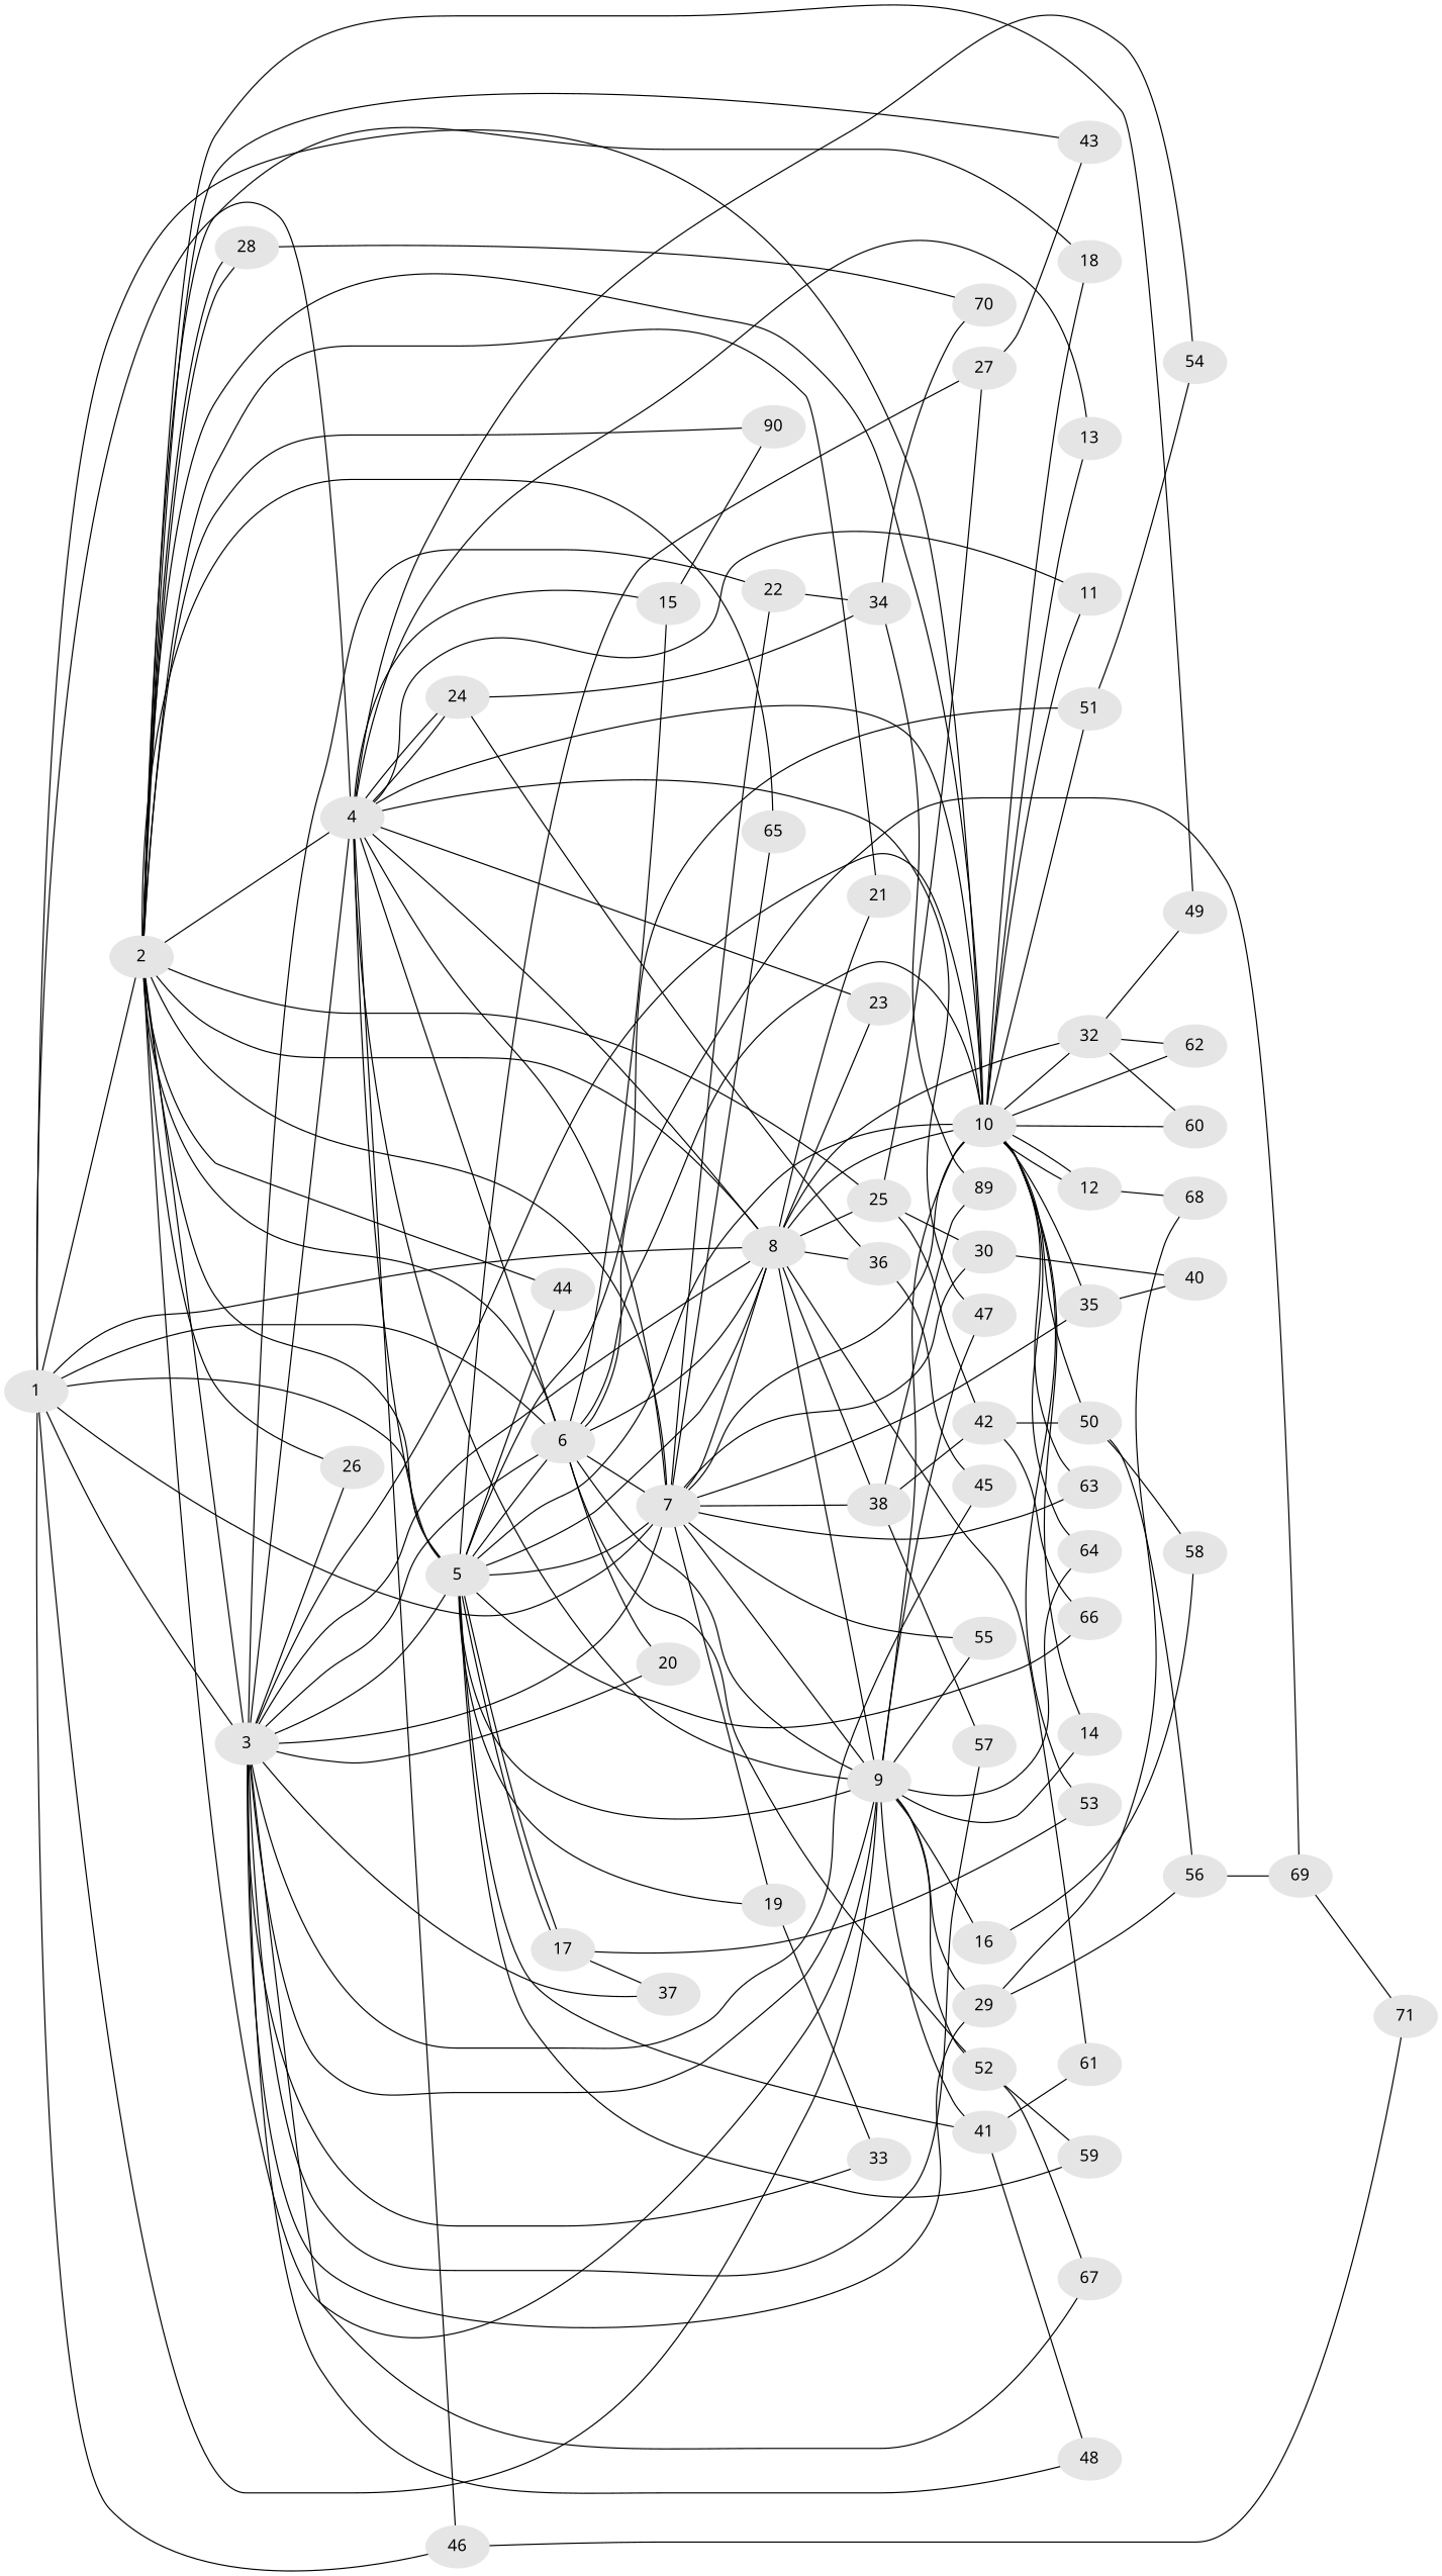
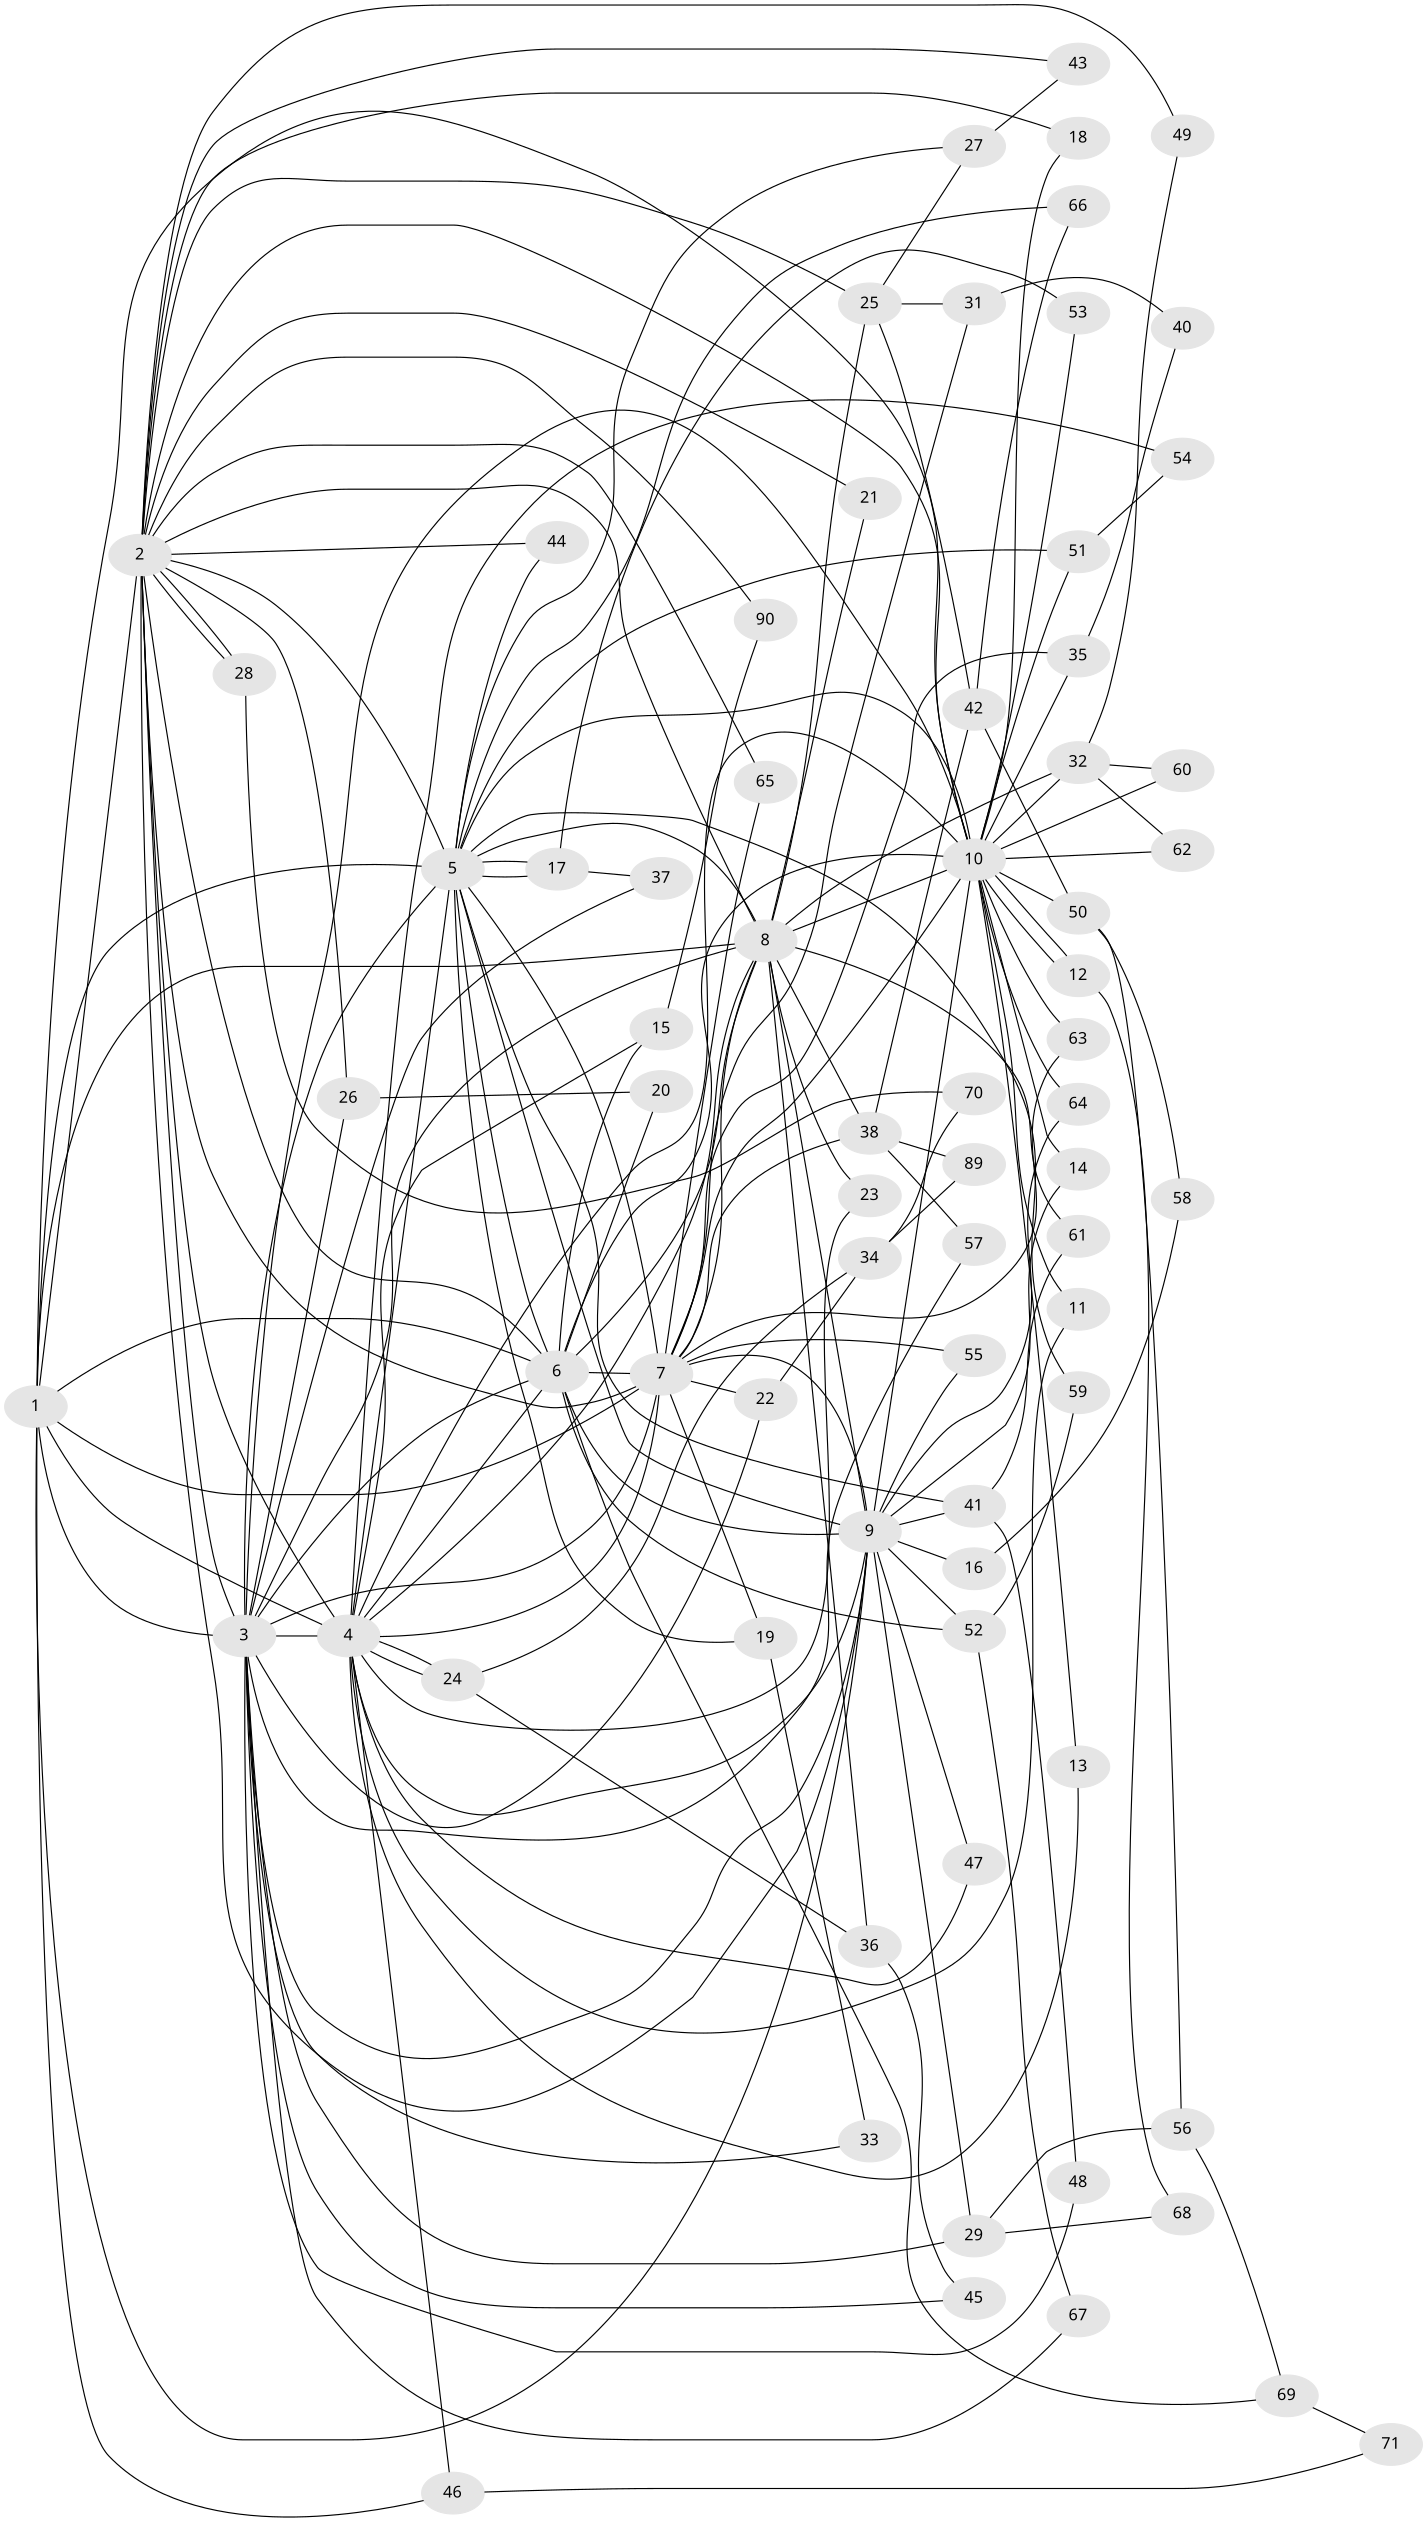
  graph {
    fontname="Noto Sans"
    rankdir=LR
    node [color=gray90 fontname="Noto Sans" style=filled]
    edge [fontname="Noto Sans"]
    1
    2
    3
    4
    5
    6
    7
    8
    9
    10
    46
    18
    21
    25
    26
    28
    n17 [label=90]
    43
    44
    49
    65
    20
    22
    29
    33
    37
    45
    48
    57
    67
    11
    13
    15
    23
    24
    47
    54
    17
    19
    27
    41
    51
    59
    66
    52
    69
-   31 [label=30]
+   31
    35
    38
    55
    63
    32
    36
    61
    16
    14
    64
    12
    50
    53
    60
    62
    71
    42
    70
    34
    68
    56
    58
    40
    n71 [label=89]
    1 -- 2
    1 -- 3
    1 -- 4
    1 -- 5
    1 -- 6
    1 -- 7
    1 -- 8
    1 -- 9
    1 -- 10
    1 -- 46
    2 -- 3
    2 -- 4
    2 -- 5
    2 -- 6
    2 -- 7
    2 -- 8
    2 -- 9
    2 -- 10
    2 -- 18
    2 -- 21
    2 -- 25
    2 -- 26
    2 -- 28
    2 -- 28
    2 -- n17
    2 -- 43
    2 -- 44
    2 -- 49
    2 -- 65
    3 -- 4
    3 -- 5
    3 -- 6
    3 -- 7
    3 -- 8
    3 -- 9
    3 -- 10
    3 -- 26
-   3 -- 20
+   26 -- 20
    3 -- 22
    3 -- 29
    3 -- 33
    3 -- 37
    3 -- 45
    3 -- 48
    3 -- 57
    3 -- 67
    4 -- 5
    4 -- 6
    4 -- 7
    4 -- 8
    4 -- 9
    4 -- 10
    4 -- 46
    4 -- 11
    4 -- 13
    4 -- 15
    4 -- 23
    4 -- 24
    4 -- 24
    4 -- 47
    4 -- 54
    5 -- 6
    5 -- 7
    5 -- 8
    5 -- 9
    5 -- 10
    5 -- 44
    5 -- 17
    5 -- 17
    5 -- 19
    5 -- 27
    5 -- 41
    5 -- 51
    5 -- 59
    5 -- 66
    6 -- 7
    6 -- 8
    6 -- 9
    6 -- 10
    6 -- 20
    6 -- 15
    6 -- 52
    6 -- 69
    7 -- 8
    7 -- 9
    7 -- 10
    7 -- 65
    7 -- 22
    7 -- 19
    7 -- 31
    7 -- 35
    7 -- 38
    7 -- 55
    7 -- 63
    8 -- 9
    8 -- 10
    8 -- 21
    8 -- 25
    8 -- 23
    8 -- 38
    8 -- 32
    8 -- 36
    8 -- 61
    9 -- 10
    9 -- 29
    9 -- 47
    9 -- 41
    9 -- 52
    9 -- 55
    9 -- 16
    9 -- 14
    9 -- 64
    10 -- 18
    10 -- 11
    10 -- 13
    10 -- 51
    10 -- 35
    10 -- 63
    10 -- 32
    10 -- 14
    10 -- 64
    10 -- 12
    10 -- 12
    10 -- 50
    10 -- 53
    10 -- 60
    10 -- 62
    46 -- 71
    25 -- 27
    25 -- 31
    25 -- 42
    28 -- 70
    22 -- 34
    29 -- 68
    29 -- 56
    15 -- n17
    24 -- 36
    24 -- 34
    17 -- 37
    17 -- 53
    19 -- 33
    27 -- 43
    41 -- 48
    41 -- 61
    51 -- 54
    52 -- 67
    52 -- 59
    69 -- 71
    31 -- 40
    35 -- 40
    38 -- 57
    38 -- 42
    38 -- n71
    32 -- 49
    32 -- 60
    32 -- 62
    36 -- 45
    16 -- 58
    12 -- 68
    50 -- 56
    50 -- 58
    42 -- 66
    42 -- 50
    34 -- 70
    34 -- n71
    56 -- 69
  }
